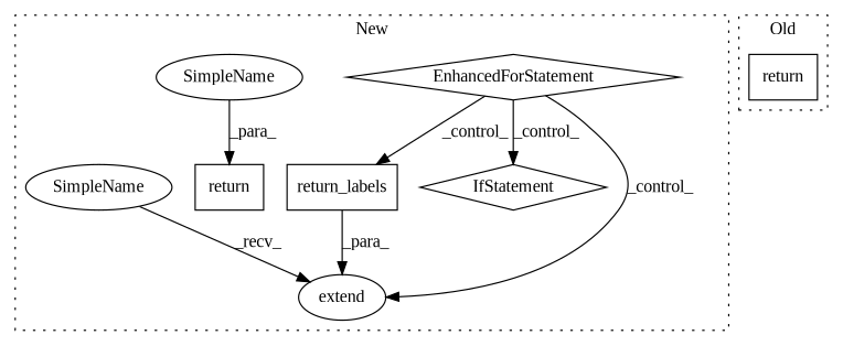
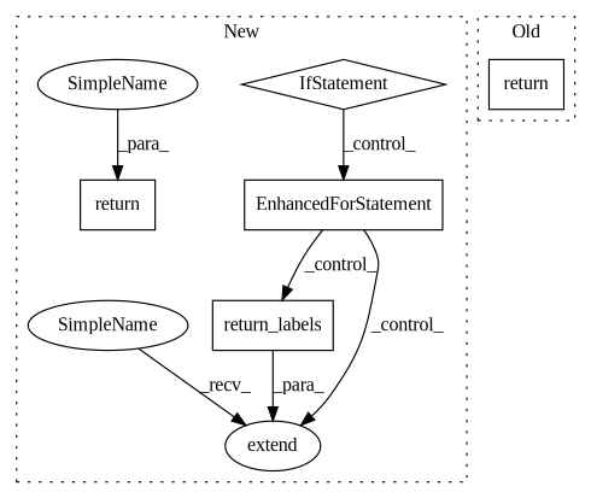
  digraph {
    fontname="Liberation Serif"
    node [a=32 fontname="Liberation Serif" l=7 shape=box]
    edge [fontname="Liberation Serif"]
    n1 [l=12 label=return_labels s=5760]
    n2 [a=25 l="4,2" label=IfStatement s="5400,5424" shape=diamond]
    n3 [l="7,1" label=extend s="5724,5773" shape=ellipse]
-   n4 [a=70 l="57,2" label=EnhancedForStatement s="5571,5703" shape=diamond]
+   n4 [a=70 l="57,2" label=EnhancedForStatement s="5571,5703"]
    n5 [a=41 label=return s=5794]
    n6 [a=42 l=8 label=SimpleName s=5801 shape=ellipse]
    n7 [a=42 l=8 label=SimpleName s=5715 shape=ellipse]
    n8 [a=41 label=return s=3746]
    subgraph cluster_1 {
      label=New
      style=dotted
      n1
      n2
      n3
      n4
      n5
      n6
      n7
    }
    subgraph cluster_2 {
      label=Old
      style=dotted
      n8
    }
    n1 -> n3 [label=_para_]
-   n4 -> n2 [label=_control_]
+   n2 -> n4 [label=_control_]
    n4 -> n1 [label=_control_]
    n4 -> n3 [label=_control_]
    n6 -> n5 [label=_para_]
    n7 -> n3 [label=_recv_]
  }
